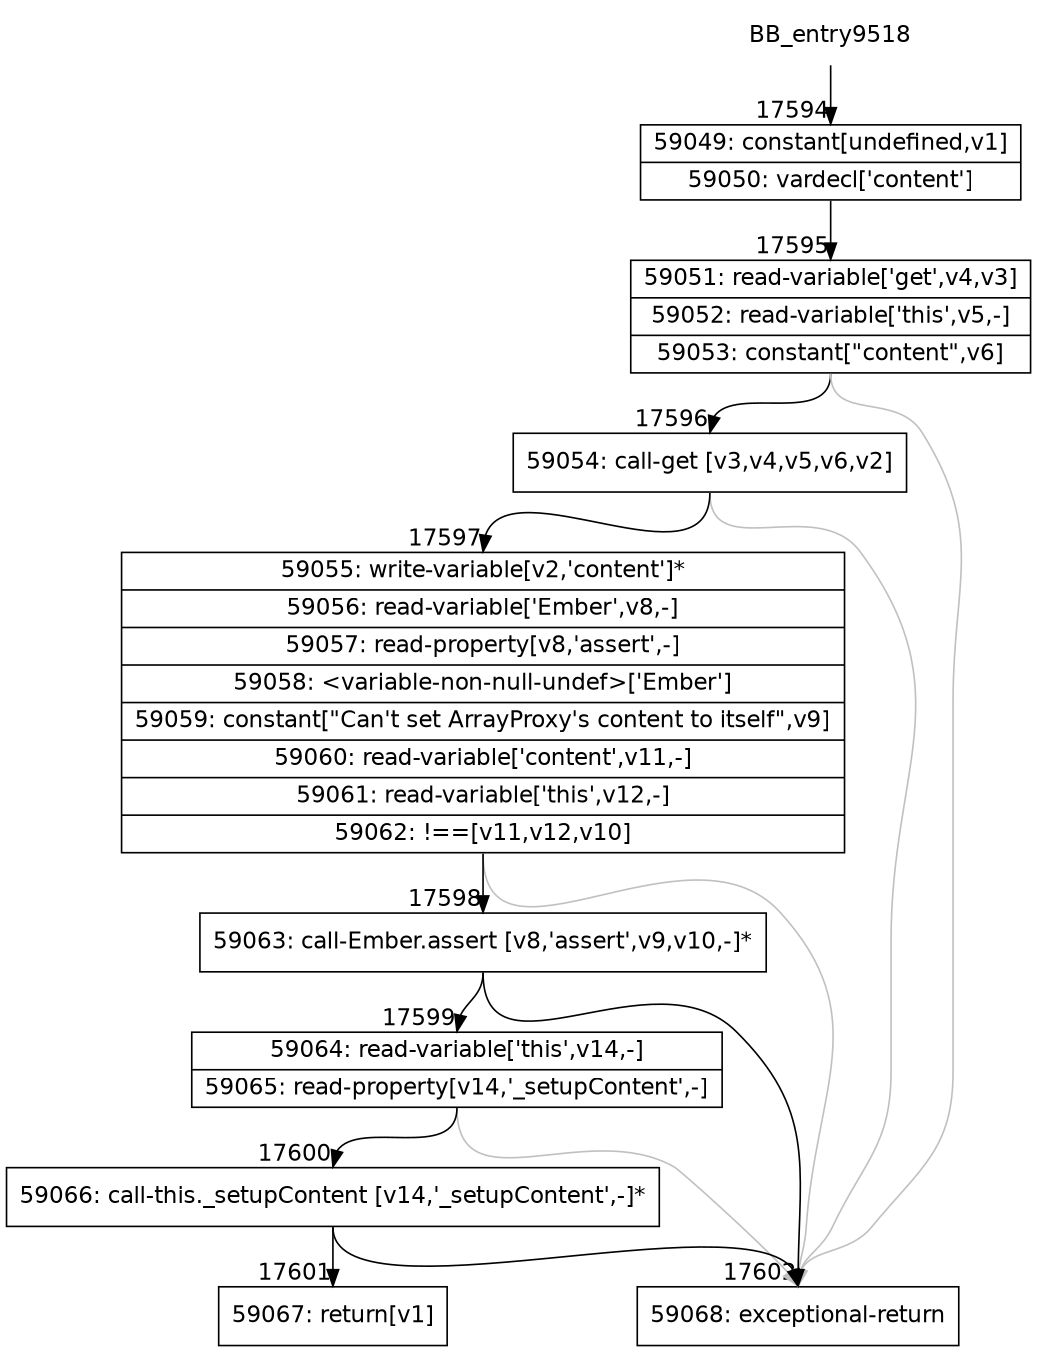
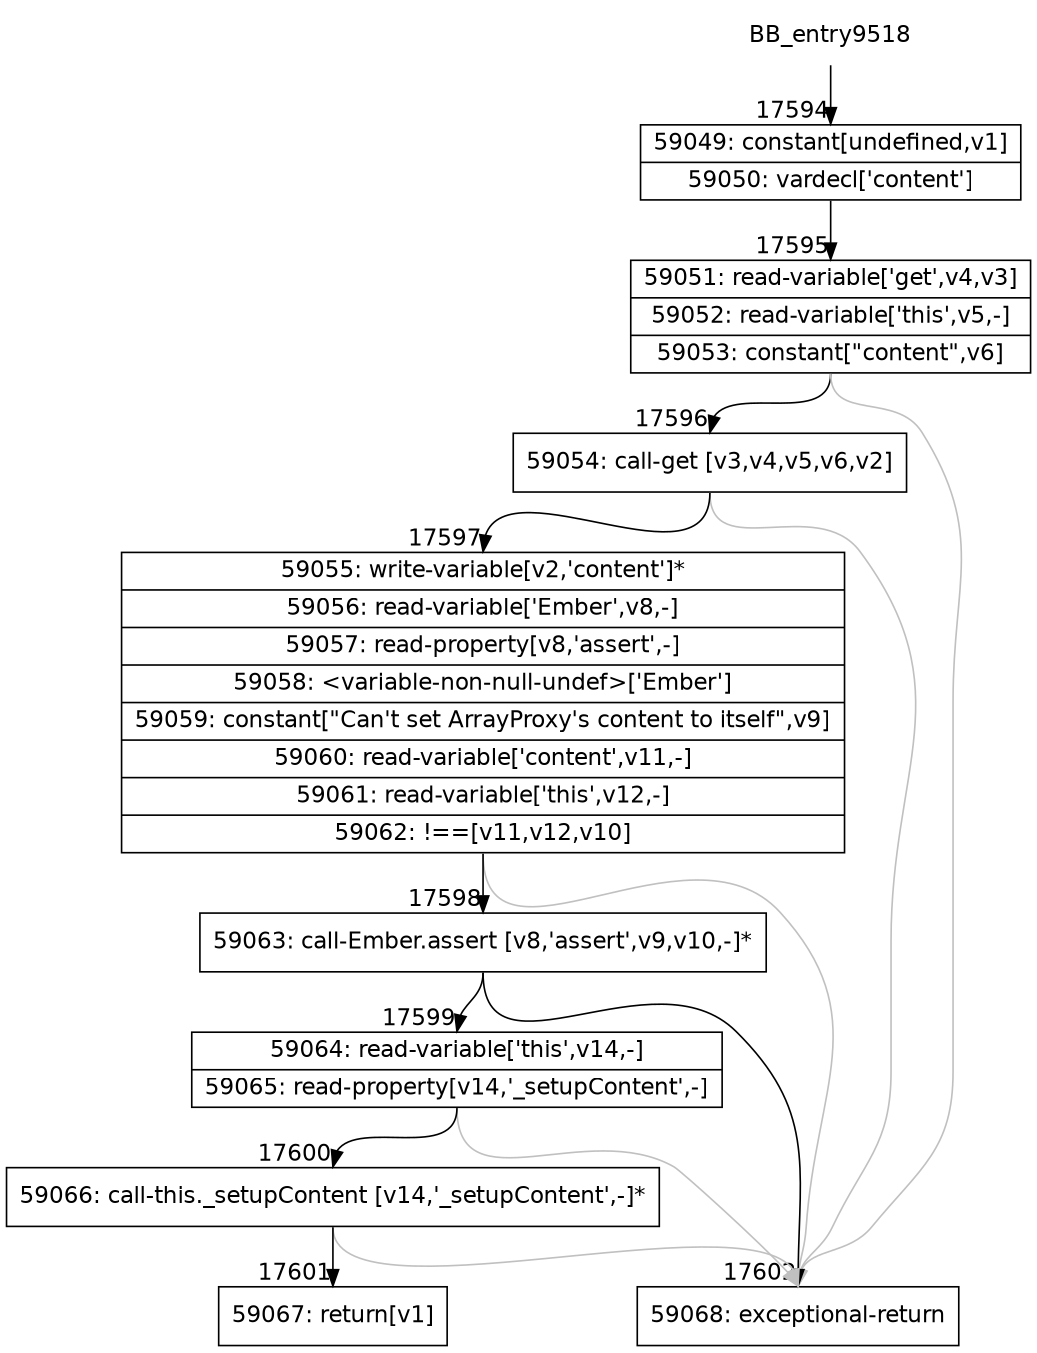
  digraph {
    fontname="DejaVu Sans"
    rankdir=TD
    node [fontname="DejaVu Sans" shape=record]
    edge [fontname="DejaVu Sans" headport=n tailport=s]
    n1 [label=BB_entry9518 shape=none]
    n2 [label="{59049: constant[undefined,v1]|59050: vardecl['content']}"]
    n3 [label="{59051: read-variable['get',v4,v3]|59052: read-variable['this',v5,-]|59053: constant[\"content\",v6]}"]
    n4 [label="{59054: call-get [v3,v4,v5,v6,v2]}"]
    n5 [label="{59068: exceptional-return}"]
    n6 [label="{59055: write-variable[v2,'content']*|59056: read-variable['Ember',v8,-]|59057: read-property[v8,'assert',-]|59058: \<variable-non-null-undef\>['Ember']|59059: constant[\"Can't set ArrayProxy's content to itself\",v9]|59060: read-variable['content',v11,-]|59061: read-variable['this',v12,-]|59062: !==[v11,v12,v10]}"]
    n7 [label="{59063: call-Ember.assert [v8,'assert',v9,v10,-]*}"]
    n8 [label="{59064: read-variable['this',v14,-]|59065: read-property[v14,'_setupContent',-]}"]
    n9 [label="{59066: call-this._setupContent [v14,'_setupContent',-]*}"]
    n10 [label="{59067: return[v1]}"]
    n1 -> n2 [headlabel="    17594"]
    n2 -> n3 [headlabel="      17595"]
    n3 -> n4 [headlabel="      17596"]
    n3 -> n5 [color=gray headlabel="      17602"]
    n4 -> n5 [color=gray]
    n4 -> n6 [headlabel="      17597"]
    n6 -> n5 [color=gray]
    n6 -> n7 [headlabel="      17598"]
    n7 -> n5 [color=black]
    n7 -> n8 [headlabel="      17599"]
    n8 -> n5 [color=gray]
    n8 -> n9 [headlabel="      17600"]
-   n9 -> n5 [color=black]
+   n9 -> n5 [color=gray]
    n9 -> n10 [headlabel="      17601"]
  }
